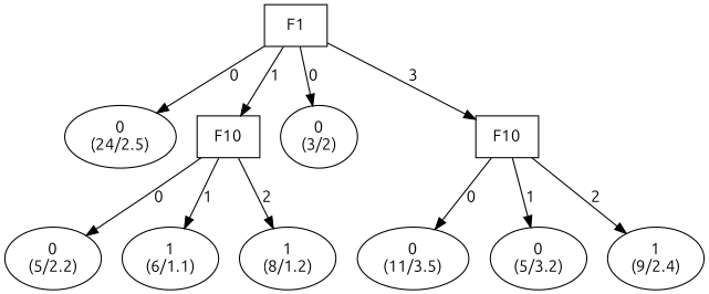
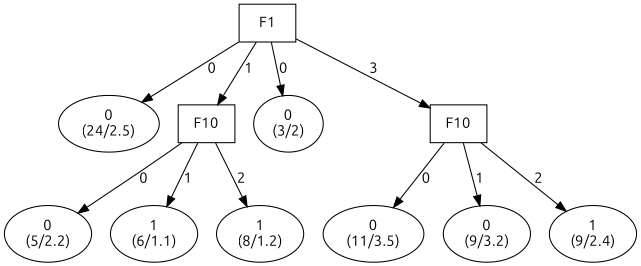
  digraph {
    fontname=Ubuntu
    node [fontname=Ubuntu shape=ellipse]
    edge [fontname=Ubuntu]
    n1 [label="F1\n" shape=box]
    n2 [label="0\n(24/2.5)"]
    n3 [label="F10\n" shape=box]
    n4 [label="0\n(3/2)"]
    n5 [label="F10\n" shape=box]
    n6 [label="0\n(5/2.2)"]
    n7 [label="1\n(6/1.1)"]
    n8 [label="1\n(8/1.2)"]
    n9 [label="0\n(11/3.5)"]
-   n10 [label="0\n(5/3.2)"]
+   n10 [label="0\n(9/3.2)"]
    n11 [label="1\n(9/2.4)"]
    n1 -> n2 [label=0]
    n1 -> n3 [label=1]
    n1 -> n4 [label=0]
    n1 -> n5 [label=3]
    n3 -> n6 [label=0]
    n3 -> n7 [label=1]
    n3 -> n8 [label=2]
    n5 -> n9 [label=0]
    n5 -> n10 [label=1]
    n5 -> n11 [label=2]
  }
